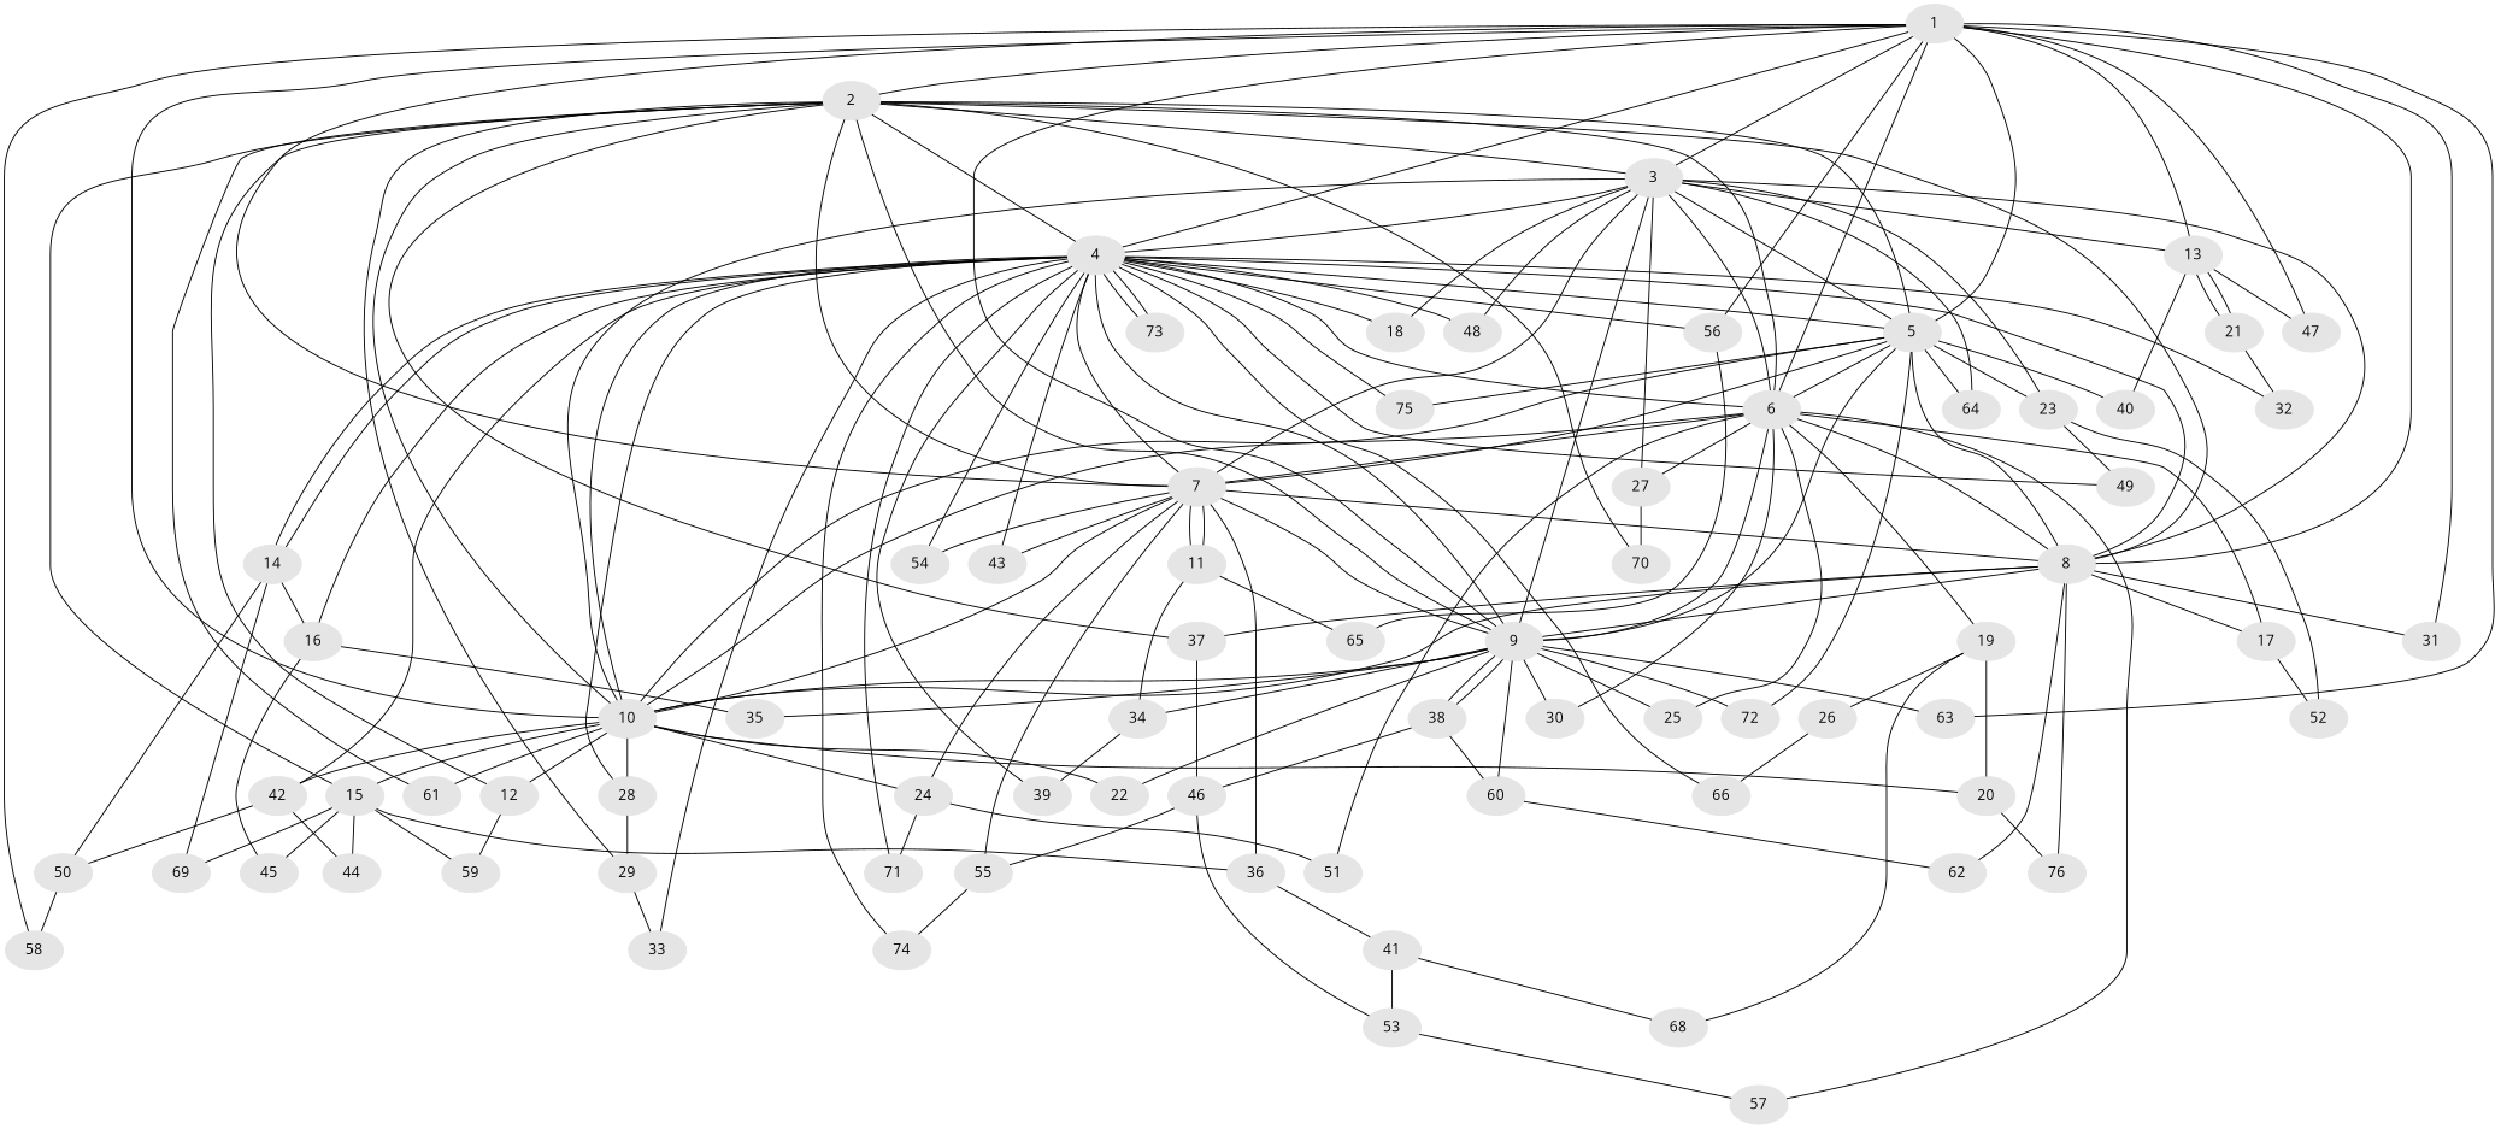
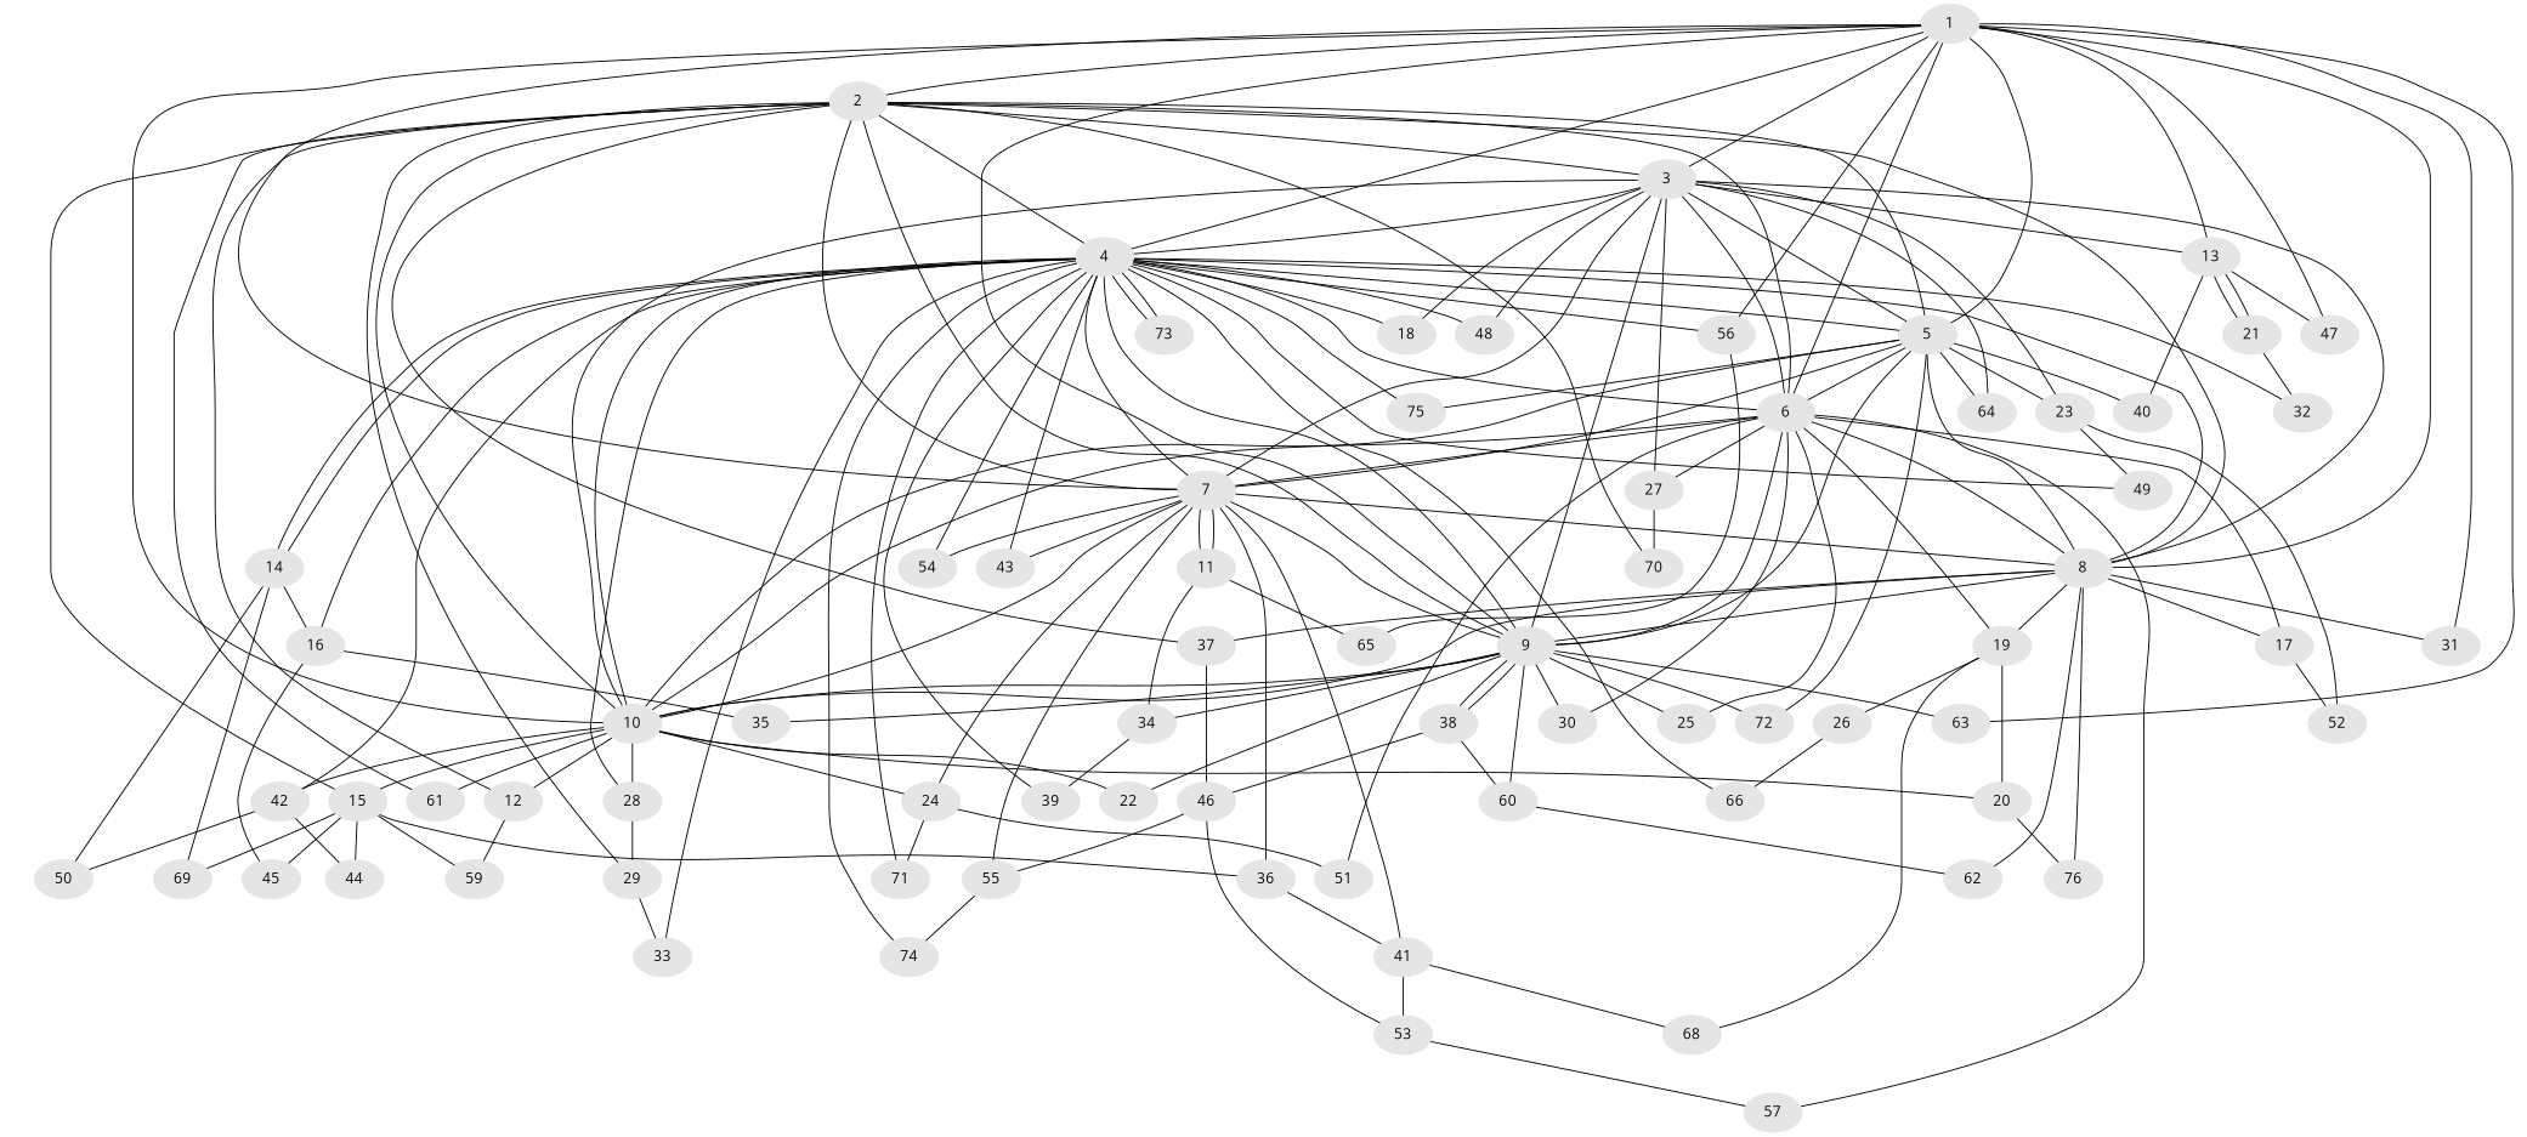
  graph {
    fontname="Open Sans"
    node [color=gray90 fontname="Open Sans" style=filled]
    edge [fontname="Open Sans"]
    1
    2
    3
    4
    5
    6
    7
    8
    9
    10
    13
    31
    47
    56
-   58
    63
    12
    15
    29
    37
    61
    70
    18
    23
    27
    48
    64
    14
    16
    28
    32
    33
    39
    42
    43
    49
    54
    66
    71
    73
    74
    75
    40
    72
    17
    19
    25
    30
    51
    57
    11
    24
    36
    41
    55
    62
    76
    22
    34
    35
    38
    60
    20
    21
    65
    59
    69
    44
    45
    26
    46
    52
    50
    68
    53
    1 -- 2
    1 -- 3
    1 -- 4
    1 -- 5
    1 -- 6
    1 -- 7
    1 -- 8
    1 -- 9
    1 -- 10
    1 -- 13
    1 -- 31
    1 -- 47
    1 -- 56
-   1 -- 58
    1 -- 63
    2 -- 3
    2 -- 4
    2 -- 5
    2 -- 6
    2 -- 7
    2 -- 8
    2 -- 9
    2 -- 10
    2 -- 12
    2 -- 15
    2 -- 29
    2 -- 37
    2 -- 61
    2 -- 70
    3 -- 4
    3 -- 5
    3 -- 6
    3 -- 7
    3 -- 8
    3 -- 9
    3 -- 10
    3 -- 13
    3 -- 18
    3 -- 23
    3 -- 27
    3 -- 48
    3 -- 64
    4 -- 5
    4 -- 6
    4 -- 7
    4 -- 8
    4 -- 9
    4 -- 10
    4 -- 56
    4 -- 18
    4 -- 48
    4 -- 14
    4 -- 14
    4 -- 16
    4 -- 28
    4 -- 32
    4 -- 33
    4 -- 39
    4 -- 42
    4 -- 43
    4 -- 49
    4 -- 54
    4 -- 66
    4 -- 71
    4 -- 73
    4 -- 73
    4 -- 74
    4 -- 75
    5 -- 6
    5 -- 7
    5 -- 8
    5 -- 9
    5 -- 10
    5 -- 23
    5 -- 64
    5 -- 75
    5 -- 40
    5 -- 72
    6 -- 7
    6 -- 8
    6 -- 9
    6 -- 10
    6 -- 27
    6 -- 17
    6 -- 19
    6 -- 25
    6 -- 30
    6 -- 51
    6 -- 57
    7 -- 8
    7 -- 9
    7 -- 10
    7 -- 43
    7 -- 54
    7 -- 11
    7 -- 11
    7 -- 24
    7 -- 36
+   7 -- 41
    7 -- 55
    8 -- 9
    8 -- 10
    8 -- 31
    8 -- 37
    8 -- 17
+   8 -- 19
    8 -- 62
    8 -- 76
    9 -- 10
    9 -- 63
    9 -- 72
    9 -- 25
    9 -- 30
    9 -- 22
    9 -- 34
    9 -- 35
    9 -- 38
    9 -- 38
    9 -- 60
    10 -- 12
    10 -- 15
    10 -- 61
    10 -- 28
    10 -- 42
    10 -- 24
    10 -- 22
    10 -- 20
    13 -- 47
    13 -- 40
    13 -- 21
    13 -- 21
    56 -- 65
    12 -- 59
    15 -- 36
    15 -- 59
    15 -- 69
    15 -- 44
    15 -- 45
    29 -- 33
    37 -- 46
    23 -- 49
    23 -- 52
    27 -- 70
    14 -- 16
    14 -- 69
    14 -- 50
    16 -- 35
    16 -- 45
    28 -- 29
    42 -- 44
    42 -- 50
    17 -- 52
    19 -- 20
    19 -- 26
    19 -- 68
    11 -- 34
    11 -- 65
    24 -- 71
    24 -- 51
    36 -- 41
    41 -- 68
    41 -- 53
    55 -- 74
    34 -- 39
    38 -- 60
    38 -- 46
    60 -- 62
    20 -- 76
    21 -- 32
    26 -- 66
    46 -- 55
    46 -- 53
-   50 -- 58
    53 -- 57
  }
